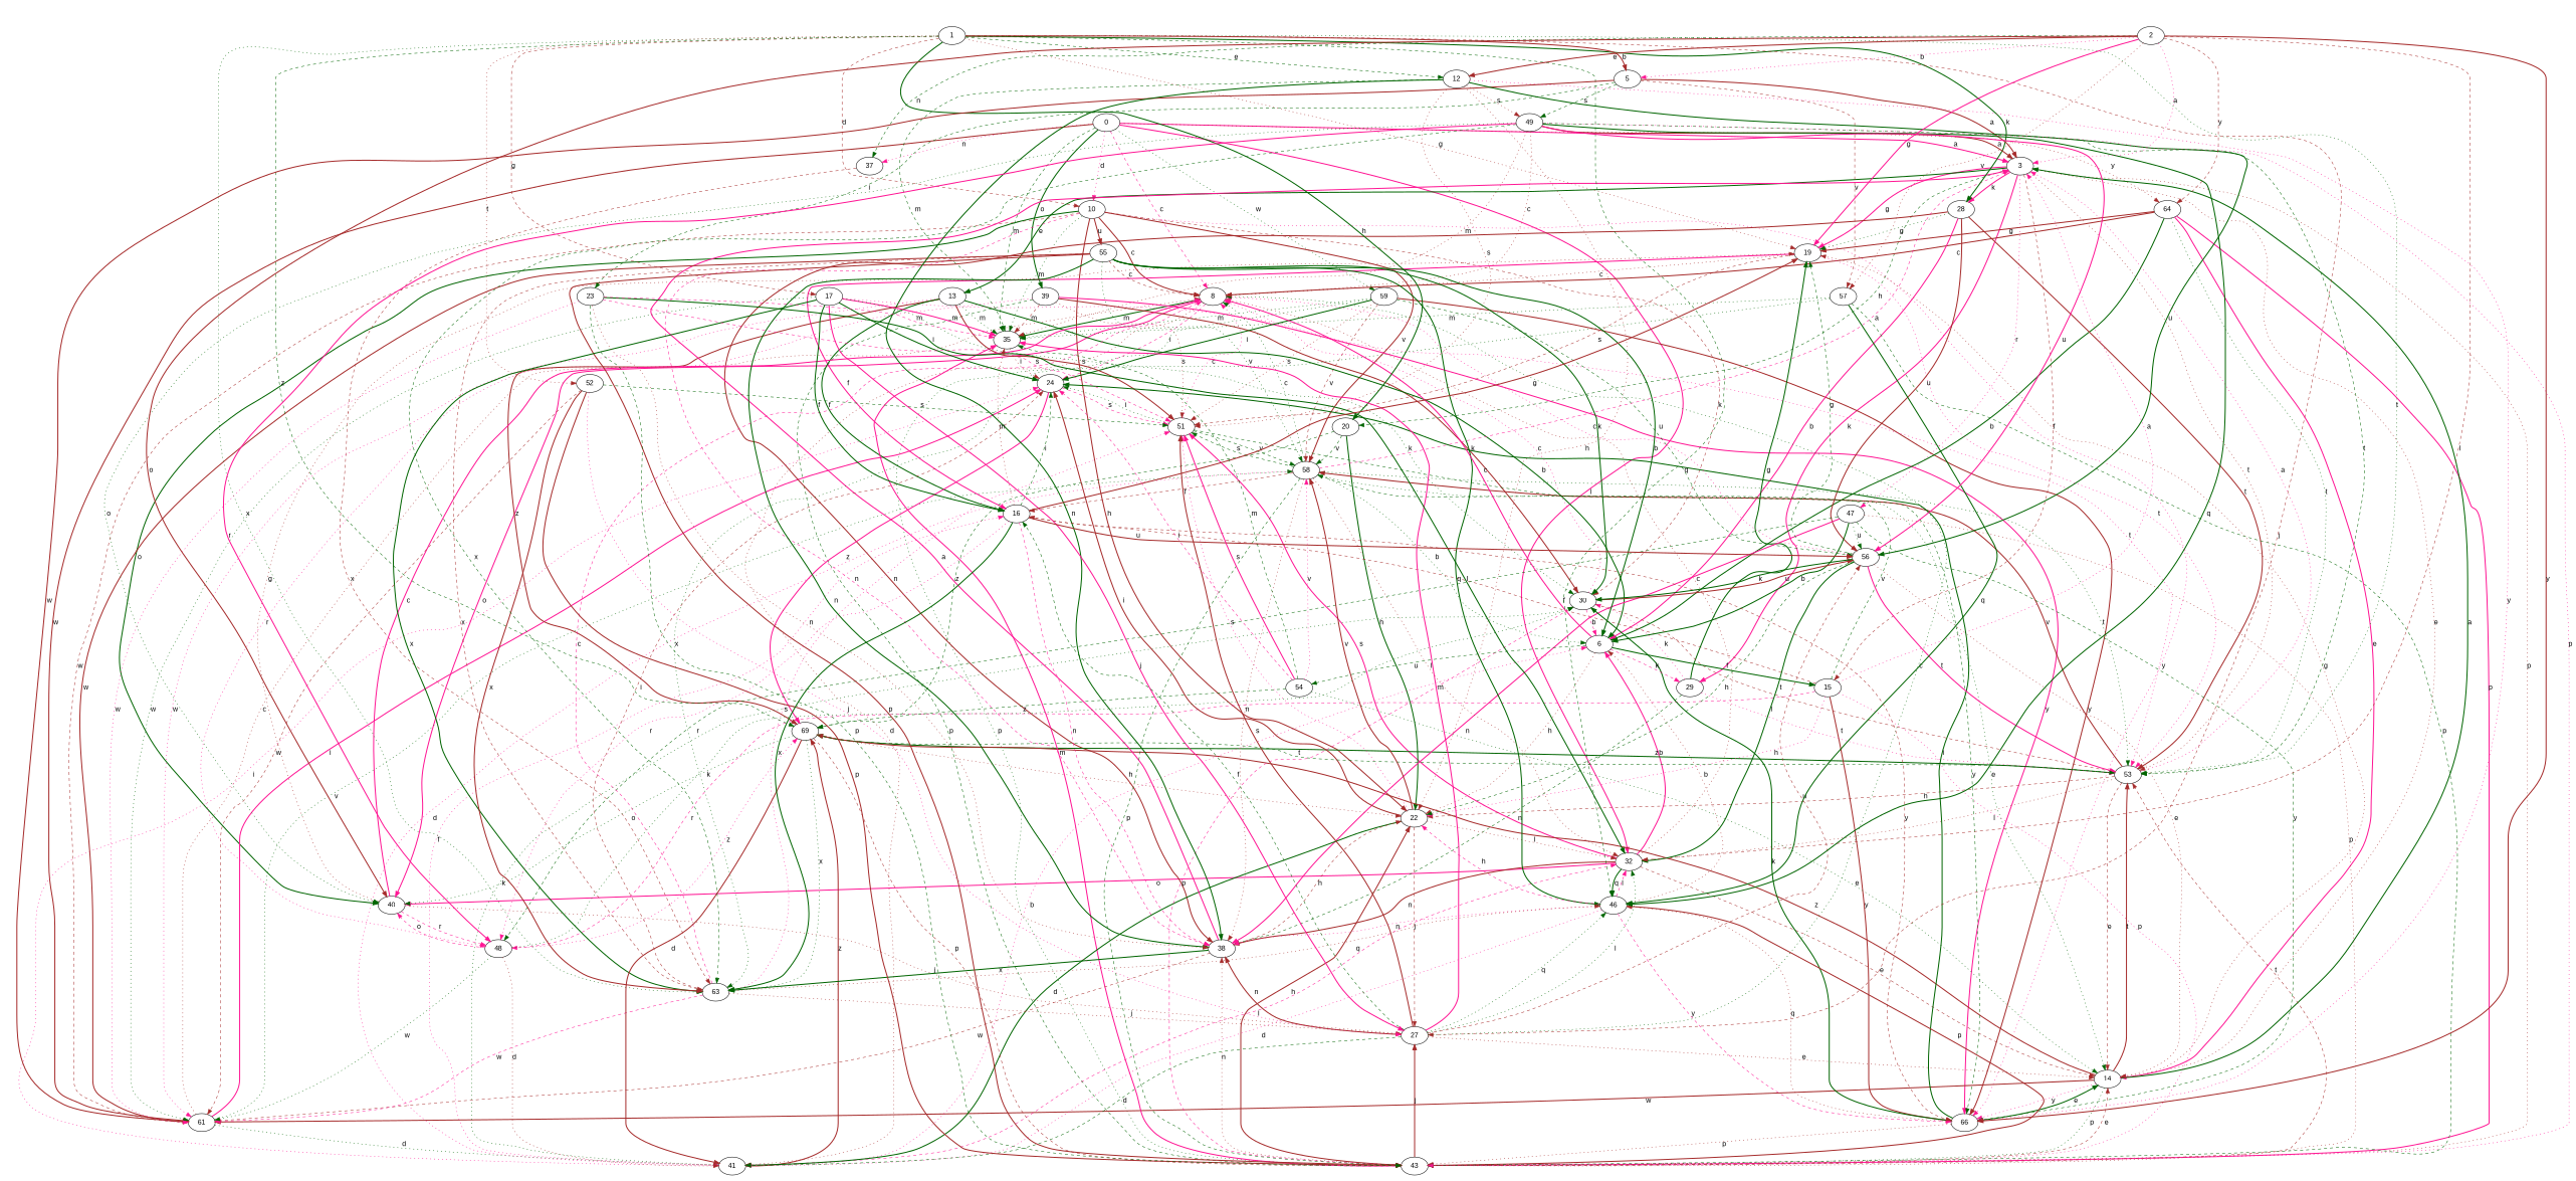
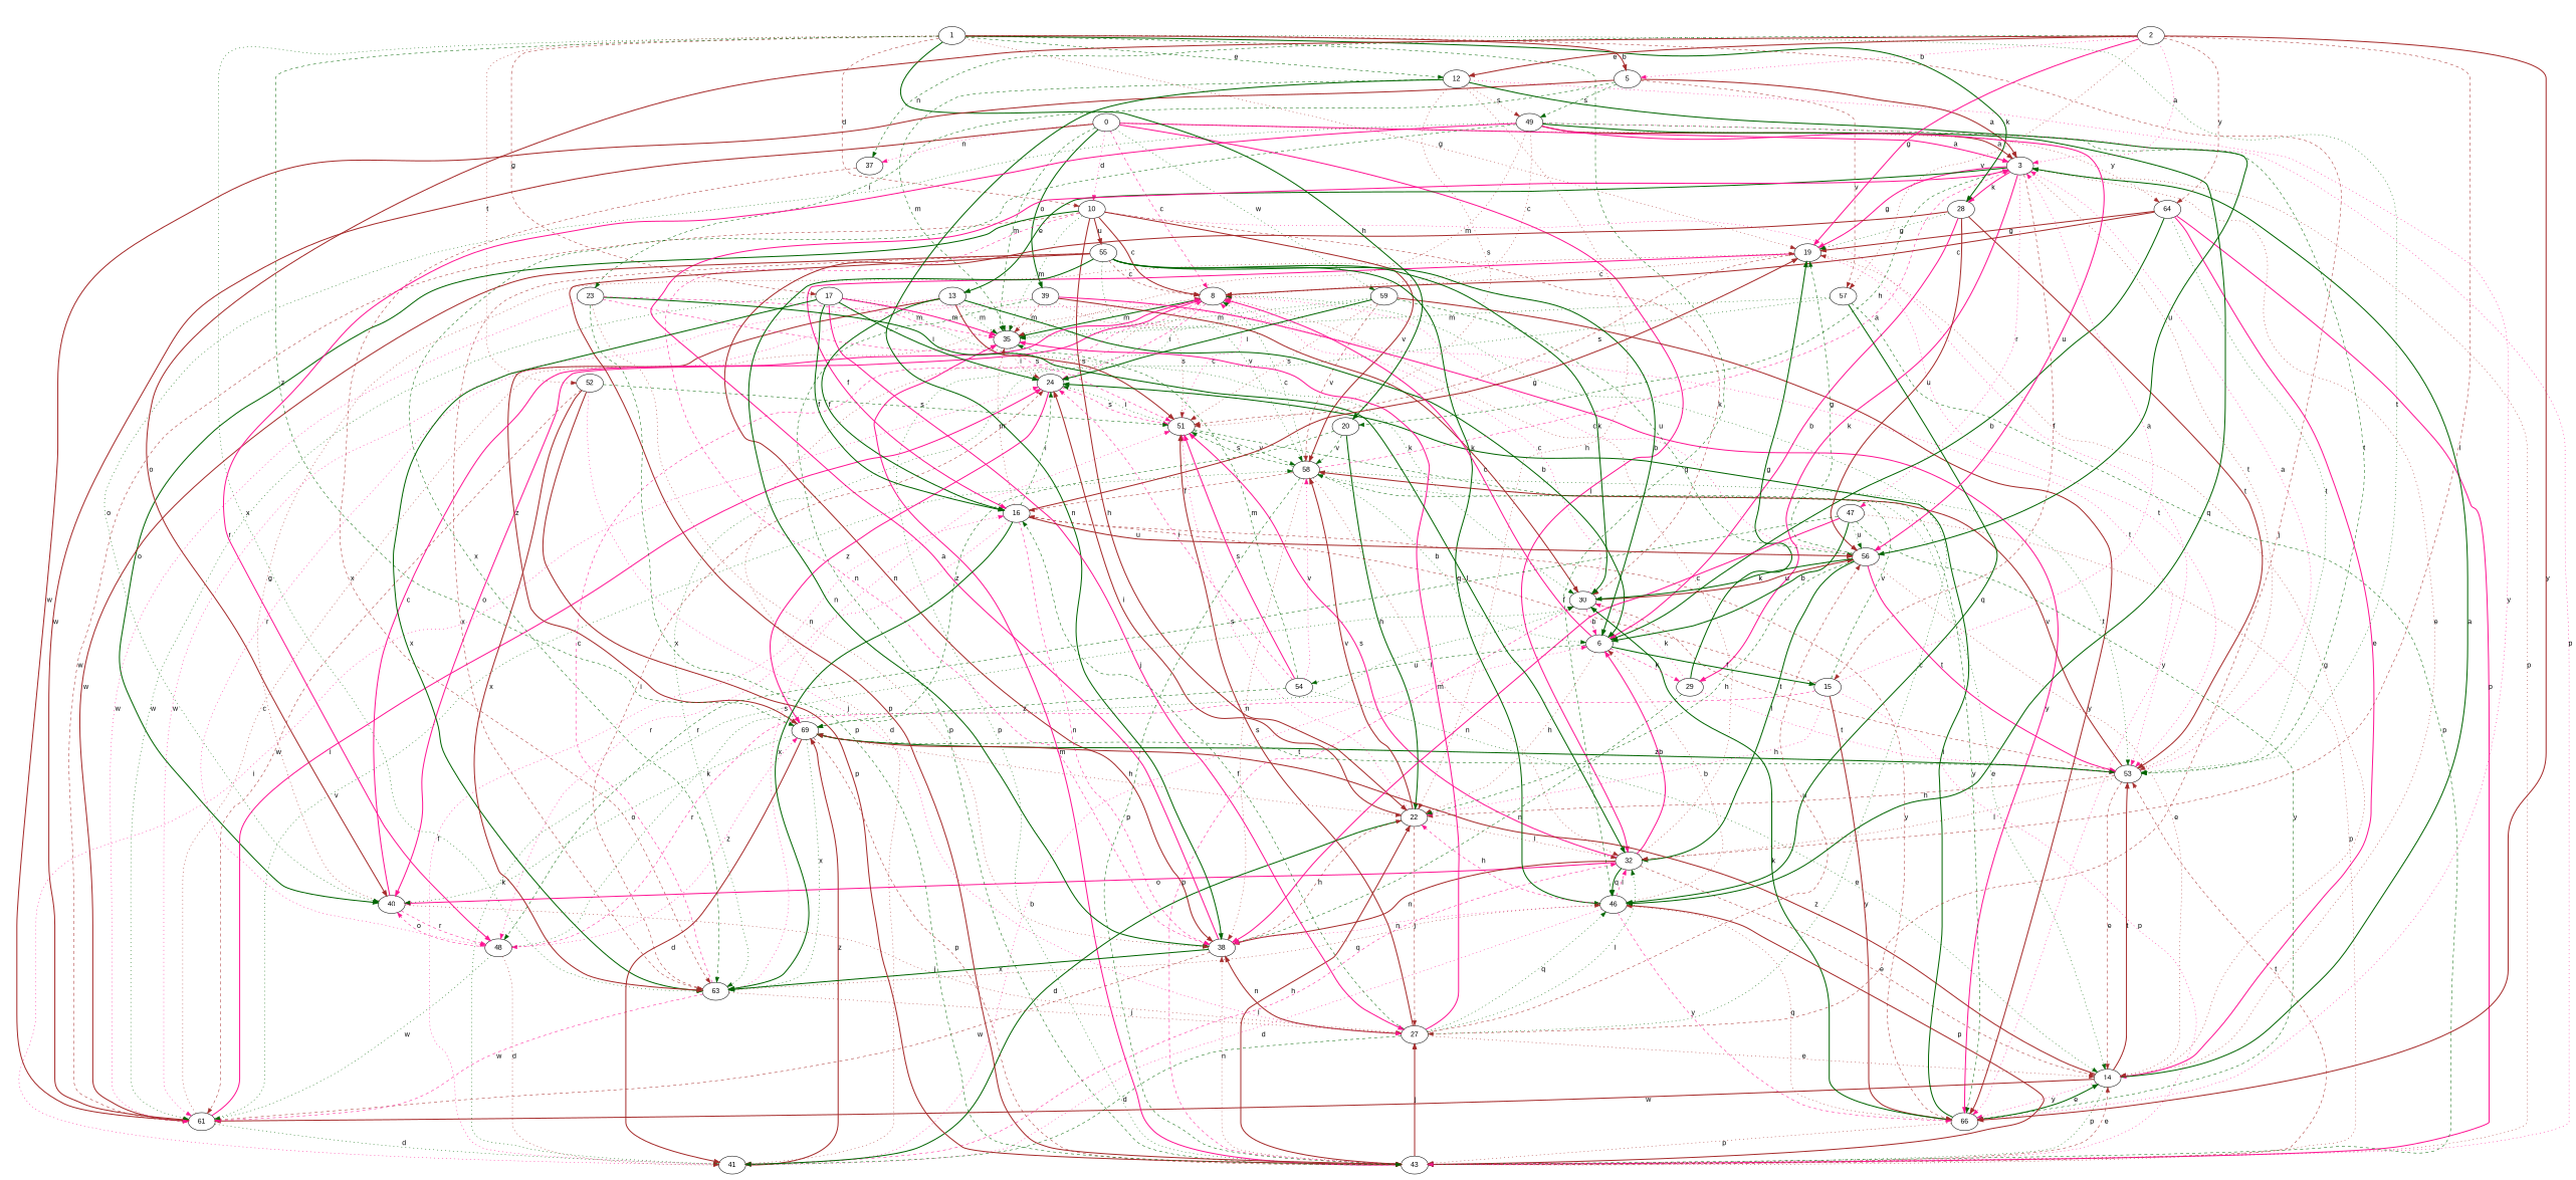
  strict digraph {
    fontname="Liberation Sans"
    node [fontname="Liberation Sans"]
    edge [color=brown fontname="Liberation Sans" style=bold]
    0
    3
    8
    10
    32
    35
    37
    39
    59
    61
    64
    19
    20
    28
    53
    13
    14
    15
    29
    43
    47
    40
    n23 [label=41]
    24
    66
    22
    30
    38
    55
    58
    46
    6
    51
    63
    48
    56
    1
    5
    12
    17
    27
    52
    69
    57
    23
    49
    16
    2
    54
    0 -> 3 [color=deeppink label=a]
    0 -> 8 [color=deeppink label=c style=dashed]
    0 -> 10 [color=deeppink label=d style=dotted]
    0 -> 32 [color=deeppink label=l]
    0 -> 35 [color=darkgreen label=m style=dashed]
    0 -> 37 [color=deeppink label=n style=dotted]
    0 -> 39 [color=darkgreen label=o]
    0 -> 59 [color=darkgreen label=w style=dotted]
    0 -> 61 [label=w]
    0 -> 64 [label=y style=dotted]
    3 -> 19 [color=deeppink label=g]
    3 -> 20 [color=darkgreen label=h style=dashed]
    3 -> 28 [color=deeppink label=k]
    3 -> 53 [label=t style=dotted]
    3 -> 13 [color=darkgreen label=e]
    3 -> 14 [label=e style=dotted]
    3 -> 15 [label=f style=dashed]
    3 -> 29 [color=deeppink label=k]
    3 -> 43 [label=p style=dotted]
    3 -> 47 [color=deeppink label=r style=dotted]
    8 -> 35 [color=darkgreen label=m]
    8 -> 40 [color=deeppink label=o]
    8 -> n23 [label=d style=dotted]
    8 -> 24 [color=deeppink label=i style=dashed]
    10 -> 8 [label=c]
    10 -> 35 [color=darkgreen label=m style=dotted]
    10 -> 61 [label=w style=dashed]
    10 -> 40 [color=darkgreen label=o]
    10 -> 66 [color=deeppink label=y style=dotted]
    10 -> 22 [label=h]
    10 -> 30 [label=k style=dashed]
    10 -> 38 [color=deeppink label=n style=dashed]
    10 -> 55 [label=u]
    10 -> 58 [label=v]
    32 -> 8 [label=c style=dotted]
    32 -> 14 [label=e style=dashed]
    32 -> 40 [color=deeppink label=o]
    32 -> 38 [label=n]
    32 -> 46 [color=darkgreen label=q]
    32 -> 6 [color=deeppink label=b]
    32 -> 51 [color=deeppink label=s]
    35 -> 24 [label=i style=dotted]
    37 -> 63 [label=x style=dashed]
    39 -> 35 [label=m style=dashed]
    39 -> 43 [color=darkgreen label=p style=dashed]
    39 -> 66 [color=deeppink label=y]
    39 -> 30 [label=k]
    39 -> 51 [label=s style=dotted]
    39 -> 48 [color=deeppink label=r style=dotted]
    59 -> 35 [color=darkgreen label=m style=dotted]
    59 -> 43 [color=darkgreen label=p style=dotted]
    59 -> 24 [color=darkgreen label=i]
    59 -> 66 [label=y]
    59 -> 58 [label=v style=dashed]
    59 -> 51 [label=s style=dotted]
    59 -> 56 [color=darkgreen label=u style=dashed]
    61 -> 8 [label=c style=dotted]
    61 -> n23 [color=darkgreen label=d style=dotted]
    61 -> 24 [color=deeppink label=i]
    61 -> 58 [color=darkgreen label=v style=dotted]
    64 -> 8 [label=c]
    64 -> 19 [label=g]
    64 -> 53 [color=darkgreen label=t style=dotted]
    64 -> 14 [color=deeppink label=e]
    64 -> 43 [color=deeppink label=p]
    64 -> 6 [color=darkgreen label=b]
    19 -> 8 [label=c style=dotted]
    19 -> 53 [color=deeppink label=t style=dotted]
    19 -> 51 [label=s style=dashed]
    19 -> 16 [color=deeppink label=f]
    20 -> 22 [color=darkgreen label=h]
    20 -> 58 [color=darkgreen label=v style=dashed]
    20 -> 69 [color=darkgreen label=z style=dashed]
    28 -> 19 [color=darkgreen label=g style=dotted]
    28 -> 53 [label=t]
    28 -> 38 [label=n]
    28 -> 6 [color=deeppink label=b]
    28 -> 56 [label=u]
    53 -> 3 [color=deeppink label=a style=dotted]
    53 -> 32 [label=l style=dotted]
    53 -> 14 [label=e style=dashed]
    53 -> 22 [label=h style=dashed]
    53 -> 58 [label=v]
    53 -> 69 [color=darkgreen label=z]
    13 -> 35 [color=darkgreen label=m style=dotted]
    13 -> 61 [color=deeppink label=w style=dotted]
    13 -> 6 [color=darkgreen label=b]
    13 -> 51 [label=s]
    13 -> 69 [label=z]
    13 -> 16 [color=darkgreen label=f]
    14 -> 3 [color=darkgreen label=a]
    14 -> 61 [label=w]
    14 -> 19 [label=g style=dotted]
    14 -> 53 [label=t]
    14 -> 43 [color=darkgreen label=p style=dotted]
    14 -> 66 [color=deeppink label=y style=dotted]
    14 -> 69 [label=z]
    15 -> 3 [color=deeppink label=a style=dotted]
    15 -> 43 [color=deeppink label=p style=dotted]
    15 -> 66 [label=y]
    15 -> 22 [color=deeppink label=h style=dotted]
    15 -> 58 [color=darkgreen label=v style=dashed]
    15 -> 48 [color=deeppink label=r style=dashed]
    15 -> 16 [label=f style=dashed]
    29 -> 19 [color=darkgreen label=g]
    29 -> 53 [color=deeppink label=t style=dotted]
    29 -> 30 [color=deeppink label=k style=dotted]
    29 -> 38 [color=darkgreen label=n style=dashed]
    43 -> 35 [color=deeppink label=m]
    43 -> 53 [label=t style=dashed]
    43 -> 14 [label=e style=dashed]
    43 -> 22 [label=h]
    43 -> 38 [label=n style=dotted]
    43 -> 27 [label=j]
    47 -> 43 [label=p style=dotted]
    47 -> 66 [color=darkgreen label=y style=dashed]
    47 -> 38 [color=deeppink label=n]
    47 -> 6 [color=darkgreen label=b]
    47 -> 48 [color=darkgreen label=r style=dashed]
    47 -> 56 [color=darkgreen label=u style=dotted]
    40 -> 8 [color=deeppink label=c]
    40 -> 19 [label=g style=dotted]
    40 -> 48 [color=deeppink label=r style=dashed]
    40 -> 27 [label=j style=dotted]
    n23 -> 32 [color=deeppink label=l style=dashed]
    n23 -> 24 [color=deeppink label=i style=dotted]
    n23 -> 30 [color=darkgreen label=k style=dotted]
    n23 -> 6 [color=deeppink label=b style=dotted]
    n23 -> 69 [label=z]
    n23 -> 16 [color=deeppink label=f style=dotted]
    24 -> 51 [color=deeppink label=s style=dashed]
    24 -> 69 [color=deeppink label=z]
    66 -> 14 [color=darkgreen label=e]
    66 -> 43 [label=p style=dotted]
    66 -> 24 [color=darkgreen label=i]
    66 -> 30 [color=darkgreen label=k]
    66 -> 46 [label=q style=dotted]
    22 -> 32 [label=l style=dotted]
    22 -> n23 [color=darkgreen label=d]
    22 -> 24 [label=i]
    22 -> 58 [label=v]
    22 -> 51 [color=deeppink label=s style=dotted]
    22 -> 27 [label=j style=dashed]
    30 -> 8 [color=deeppink label=c style=dotted]
    30 -> 53 [label=t style=dashed]
    30 -> 43 [color=deeppink label=p style=dashed]
    30 -> 6 [color=deeppink label=b style=dashed]
    30 -> 56 [label=u]
    38 -> 3 [color=deeppink label=a]
    38 -> 61 [label=w style=dashed]
    38 -> 22 [label=h style=dashed]
    38 -> 63 [color=darkgreen label=x]
    55 -> 8 [label=c style=dashed]
    55 -> 61 [label=w]
    55 -> 43 [label=p]
    55 -> 30 [color=darkgreen label=k]
    55 -> 38 [color=darkgreen label=n]
    55 -> 58 [color=darkgreen label=v style=dotted]
    55 -> 46 [color=darkgreen label=q]
    55 -> 6 [color=darkgreen label=b]
    55 -> 63 [label=x style=dashed]
    58 -> 3 [color=deeppink label=a style=dashed]
    58 -> 8 [color=darkgreen label=c style=dotted]
    58 -> 32 [label=l style=dotted]
    58 -> 53 [color=darkgreen label=t style=dotted]
    58 -> 14 [color=darkgreen label=e style=dotted]
    58 -> 43 [color=darkgreen label=p style=dashed]
-   58 -> n23 [color=deeppink label=d style=dotted]
    58 -> 38 [label=n style=dotted]
    58 -> 6 [color=darkgreen label=b style=dotted]
    58 -> 51 [color=darkgreen label=s style=dashed]
    58 -> 16 [label=f style=dashed]
    46 -> 32 [color=deeppink label=l style=dashed]
    46 -> 43 [label=p]
    46 -> n23 [color=deeppink label=d style=dotted]
    46 -> 66 [color=deeppink label=y style=dashed]
    46 -> 22 [color=deeppink label=h style=dashed]
    46 -> 38 [color=deeppink label=n style=dotted]
    46 -> 6 [label=b style=dotted]
    6 -> 8 [color=deeppink label=c]
    6 -> 15 [color=darkgreen label=f]
    6 -> 29 [color=deeppink label=k style=dashed]
    6 -> 22 [label=h style=dotted]
    6 -> 54 [color=darkgreen label=u style=dashed]
    51 -> 8 [color=deeppink label=c style=dotted]
    51 -> 24 [color=darkgreen label=i style=dotted]
    51 -> 66 [color=darkgreen label=y style=dashed]
    51 -> 58 [color=darkgreen label=v style=dashed]
    63 -> 8 [color=deeppink label=c style=dashed]
    63 -> 61 [color=deeppink label=w style=dashed]
    63 -> 24 [label=i style=dashed]
    63 -> 46 [label=q style=dotted]
    63 -> 51 [color=deeppink label=s style=dotted]
    63 -> 27 [label=j style=dotted]
    48 -> 61 [color=darkgreen label=w style=dotted]
    48 -> 40 [color=deeppink label=o style=dashed]
    48 -> n23 [label=d style=dotted]
    48 -> 30 [color=darkgreen label=k style=dotted]
    48 -> 69 [color=deeppink label=z style=dotted]
    56 -> 8 [color=deeppink label=c style=dotted]
    56 -> 32 [color=darkgreen label=l]
    56 -> 19 [color=darkgreen label=g style=dashed]
    56 -> 53 [color=deeppink label=t]
    56 -> 14 [label=e style=dotted]
    56 -> 22 [color=darkgreen label=h style=dashed]
    56 -> 30 [color=darkgreen label=k]
    1 -> 10 [label=d style=dashed]
    1 -> 19 [label=g style=dotted]
    1 -> 20 [color=darkgreen label=h]
    1 -> 28 [color=darkgreen label=k]
    1 -> 53 [color=darkgreen label=t style=dotted]
    1 -> 46 [color=darkgreen label=q style=dashed]
    1 -> 63 [color=darkgreen label=x style=dotted]
    1 -> 5 [label=b]
    1 -> 12 [color=darkgreen label=e style=dashed]
    1 -> 17 [label=g style=dashed]
    1 -> 27 [label=j style=dashed]
    1 -> 52 [label=t style=dotted]
    1 -> 69 [color=darkgreen label=z style=dashed]
    5 -> 3 [label=a]
    5 -> 61 [label=w]
    5 -> 57 [label=v style=dashed]
    5 -> 23 [color=darkgreen label=i style=dashed]
    5 -> 49 [color=darkgreen label=s style=dashed]
    12 -> 35 [color=darkgreen label=m style=dashed]
    12 -> 66 [color=deeppink label=y style=dotted]
    12 -> 22 [label=h style=dotted]
    12 -> 38 [color=darkgreen label=n]
    12 -> 51 [label=s style=dotted]
    12 -> 56 [color=darkgreen label=u]
    12 -> 49 [label=s style=dotted]
    17 -> 35 [color=deeppink label=m]
    17 -> 61 [color=darkgreen label=w style=dotted]
    17 -> 53 [color=deeppink label=t style=dotted]
    17 -> 24 [color=darkgreen label=i]
    17 -> 30 [color=darkgreen label=k style=dotted]
    17 -> 63 [color=darkgreen label=x]
    17 -> 27 [color=deeppink label=j]
    17 -> 16 [color=darkgreen label=f]
    27 -> 8 [color=darkgreen label=c style=dotted]
    27 -> 32 [color=darkgreen label=l style=dotted]
    27 -> 35 [color=deeppink label=m]
    27 -> 14 [label=e style=dotted]
    27 -> n23 [color=darkgreen label=d style=dashed]
    27 -> 38 [label=n]
    27 -> 46 [color=darkgreen label=q style=dotted]
    27 -> 51 [label=s]
    27 -> 56 [label=u style=dashed]
    27 -> 16 [color=darkgreen label=f style=dashed]
    52 -> 61 [label=w style=dashed]
    52 -> 43 [label=p]
    52 -> 51 [color=darkgreen label=s style=dashed]
    52 -> 63 [label=x]
    52 -> 27 [color=deeppink label=j style=dotted]
    69 -> 53 [color=darkgreen label=t style=dashed]
    69 -> 43 [label=p style=dashed]
    69 -> 40 [color=darkgreen label=o style=dotted]
    69 -> n23 [label=d]
    69 -> 22 [label=h style=dotted]
    69 -> 63 [color=darkgreen label=x style=dotted]
    57 -> 35 [color=darkgreen label=m style=dotted]
    57 -> 43 [color=darkgreen label=p style=dashed]
    57 -> 46 [color=darkgreen label=q]
    57 -> 63 [color=darkgreen label=x style=dotted]
    23 -> 32 [color=darkgreen label=l]
    23 -> 35 [color=deeppink label=m style=dashed]
    23 -> 61 [color=deeppink label=w style=dotted]
    23 -> 43 [color=darkgreen label=p style=dashed]
    23 -> 38 [label=n style=dotted]
    23 -> 51 [color=deeppink label=s style=dashed]
    49 -> 3 [label=a]
    49 -> 8 [label=c style=dotted]
    49 -> 35 [label=m style=dotted]
    49 -> 53 [color=darkgreen label=t style=dashed]
    49 -> 43 [color=deeppink label=p style=dotted]
    49 -> 40 [color=darkgreen label=o style=dotted]
    49 -> 46 [color=darkgreen label=q]
    49 -> 63 [color=darkgreen label=x style=dashed]
    49 -> 48 [color=deeppink label=r]
    49 -> 56 [color=deeppink label=u]
    16 -> 35 [label=m style=dotted]
    16 -> 19 [label=g]
    16 -> 24 [color=darkgreen label=i style=dashed]
    16 -> 66 [label=y style=dashed]
    16 -> 38 [color=deeppink label=n style=dashed]
    16 -> 63 [color=darkgreen label=x]
    16 -> 48 [color=deeppink label=r style=dotted]
    16 -> 56 [label=u]
    2 -> 3 [color=deeppink label=a style=dotted]
    2 -> 32 [label=l style=dashed]
    2 -> 37 [color=darkgreen label=n style=dashed]
    2 -> 64 [label=y style=dashed]
    2 -> 19 [color=deeppink label=g]
    2 -> 40 [label=o]
    2 -> 66 [label=y]
    2 -> 5 [color=deeppink label=b style=dotted]
    2 -> 12 [label=e]
    2 -> 57 [label=v style=dotted]
    54 -> 35 [color=darkgreen label=m style=dashed]
    54 -> 14 [color=darkgreen label=e style=dotted]
    54 -> 24 [color=deeppink label=i style=dashed]
    54 -> 58 [color=deeppink label=v style=dotted]
    54 -> 51 [color=deeppink label=s]
    54 -> 69 [color=darkgreen label=z style=dashed]
  }
